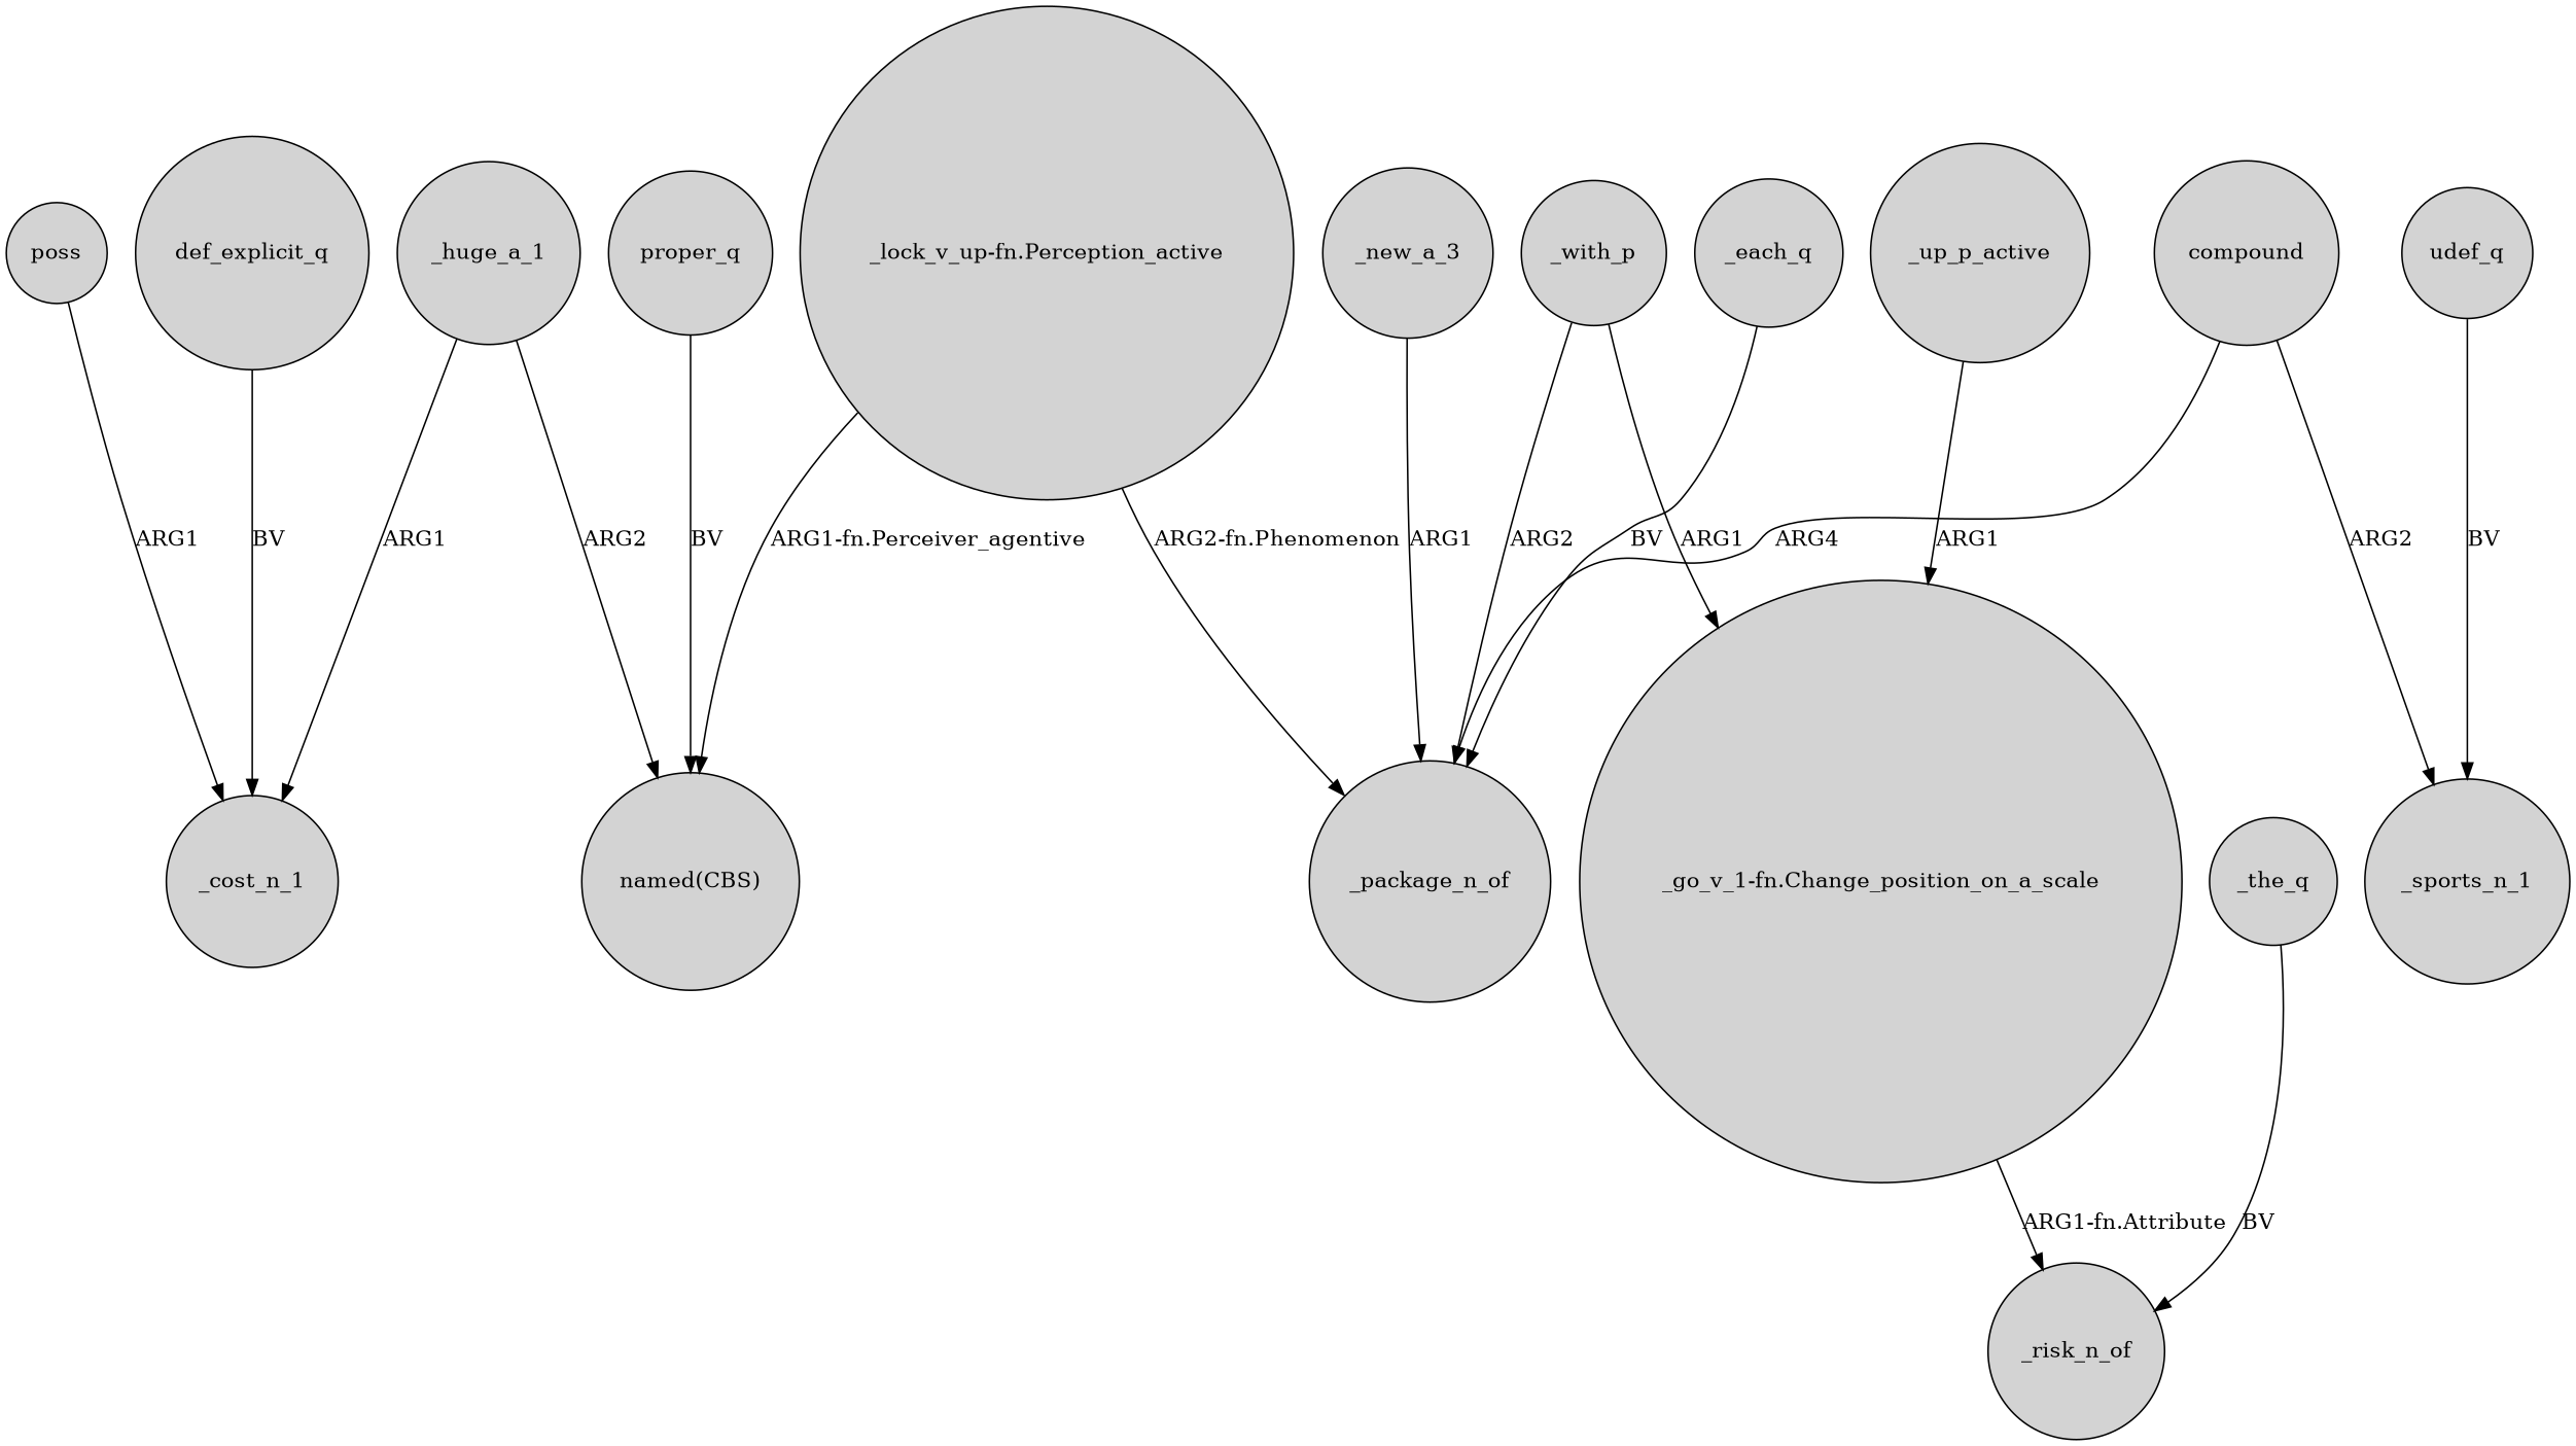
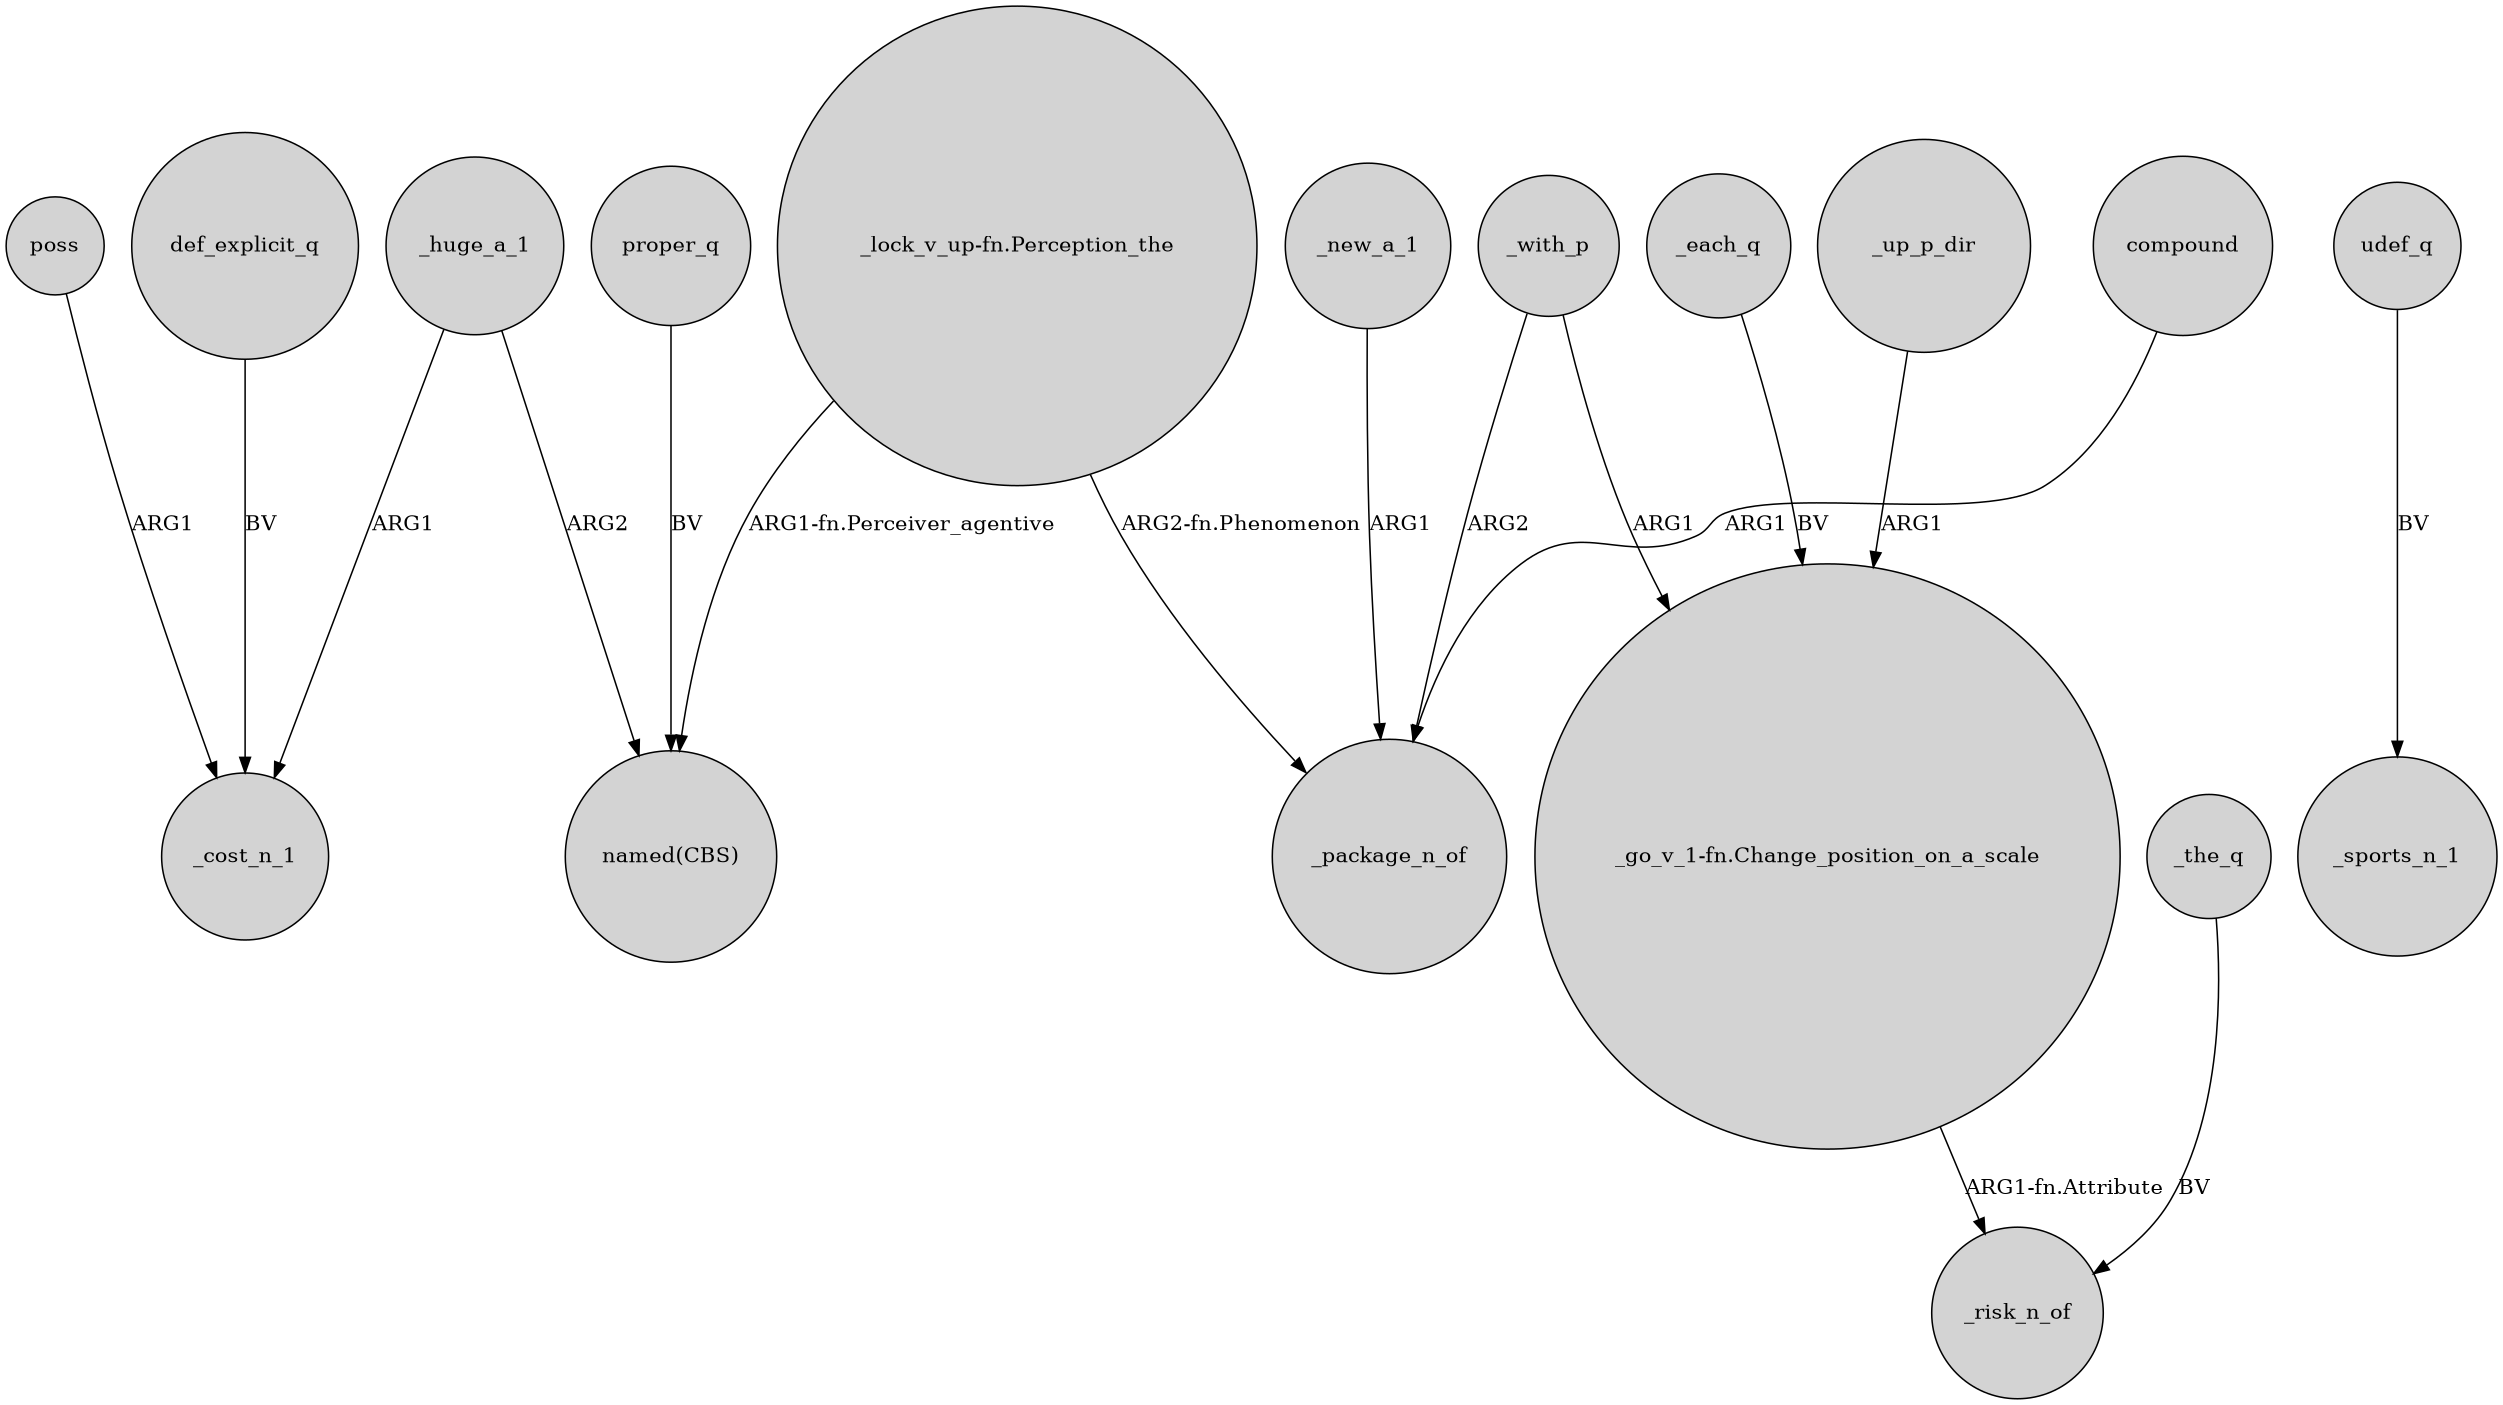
  digraph {
    fontname="DejaVu Serif"
    node [fontname="DejaVu Serif" shape=circle style=filled]
    edge [fontname="DejaVu Serif"]
    poss
    _cost_n_1
-   "_lock_v_up-fn.Perception_active"
+   "_lock_v_up-fn.Perception_active" [label="_lock_v_up-fn.Perception_the"]
    "named(CBS)"
    _package_n_of
    udef_q
    _sports_n_1
    _with_p
    "_go_v_1-fn.Change_position_on_a_scale"
    _risk_n_of
    proper_q
    _each_q
    compound
    _huge_a_1
-   _up_p_dir [label=_up_p_active]
-   _new_a_1 [label=_new_a_3]
+   _up_p_dir
+   _new_a_1
    _the_q
    def_explicit_q
    poss -> _cost_n_1 [label=ARG1]
    "_lock_v_up-fn.Perception_active" -> "named(CBS)" [label="ARG1-fn.Perceiver_agentive"]
    "_lock_v_up-fn.Perception_active" -> _package_n_of [label="ARG2-fn.Phenomenon"]
    udef_q -> _sports_n_1 [label=BV]
    _with_p -> _package_n_of [label=ARG2]
    _with_p -> "_go_v_1-fn.Change_position_on_a_scale" [label=ARG1]
    "_go_v_1-fn.Change_position_on_a_scale" -> _risk_n_of [label="ARG1-fn.Attribute"]
    proper_q -> "named(CBS)" [label=BV]
-   _each_q -> _package_n_of [label=BV]
-   compound -> _package_n_of [label=ARG4]
-   compound -> _sports_n_1 [label=ARG2]
+   _each_q -> "_go_v_1-fn.Change_position_on_a_scale" [label=BV]
+   compound -> _package_n_of [label=ARG1]
    _huge_a_1 -> _cost_n_1 [label=ARG1]
    _huge_a_1 -> "named(CBS)" [label=ARG2]
    _up_p_dir -> "_go_v_1-fn.Change_position_on_a_scale" [label=ARG1]
    _new_a_1 -> _package_n_of [label=ARG1]
    _the_q -> _risk_n_of [label=BV]
    def_explicit_q -> _cost_n_1 [label=BV]
  }
